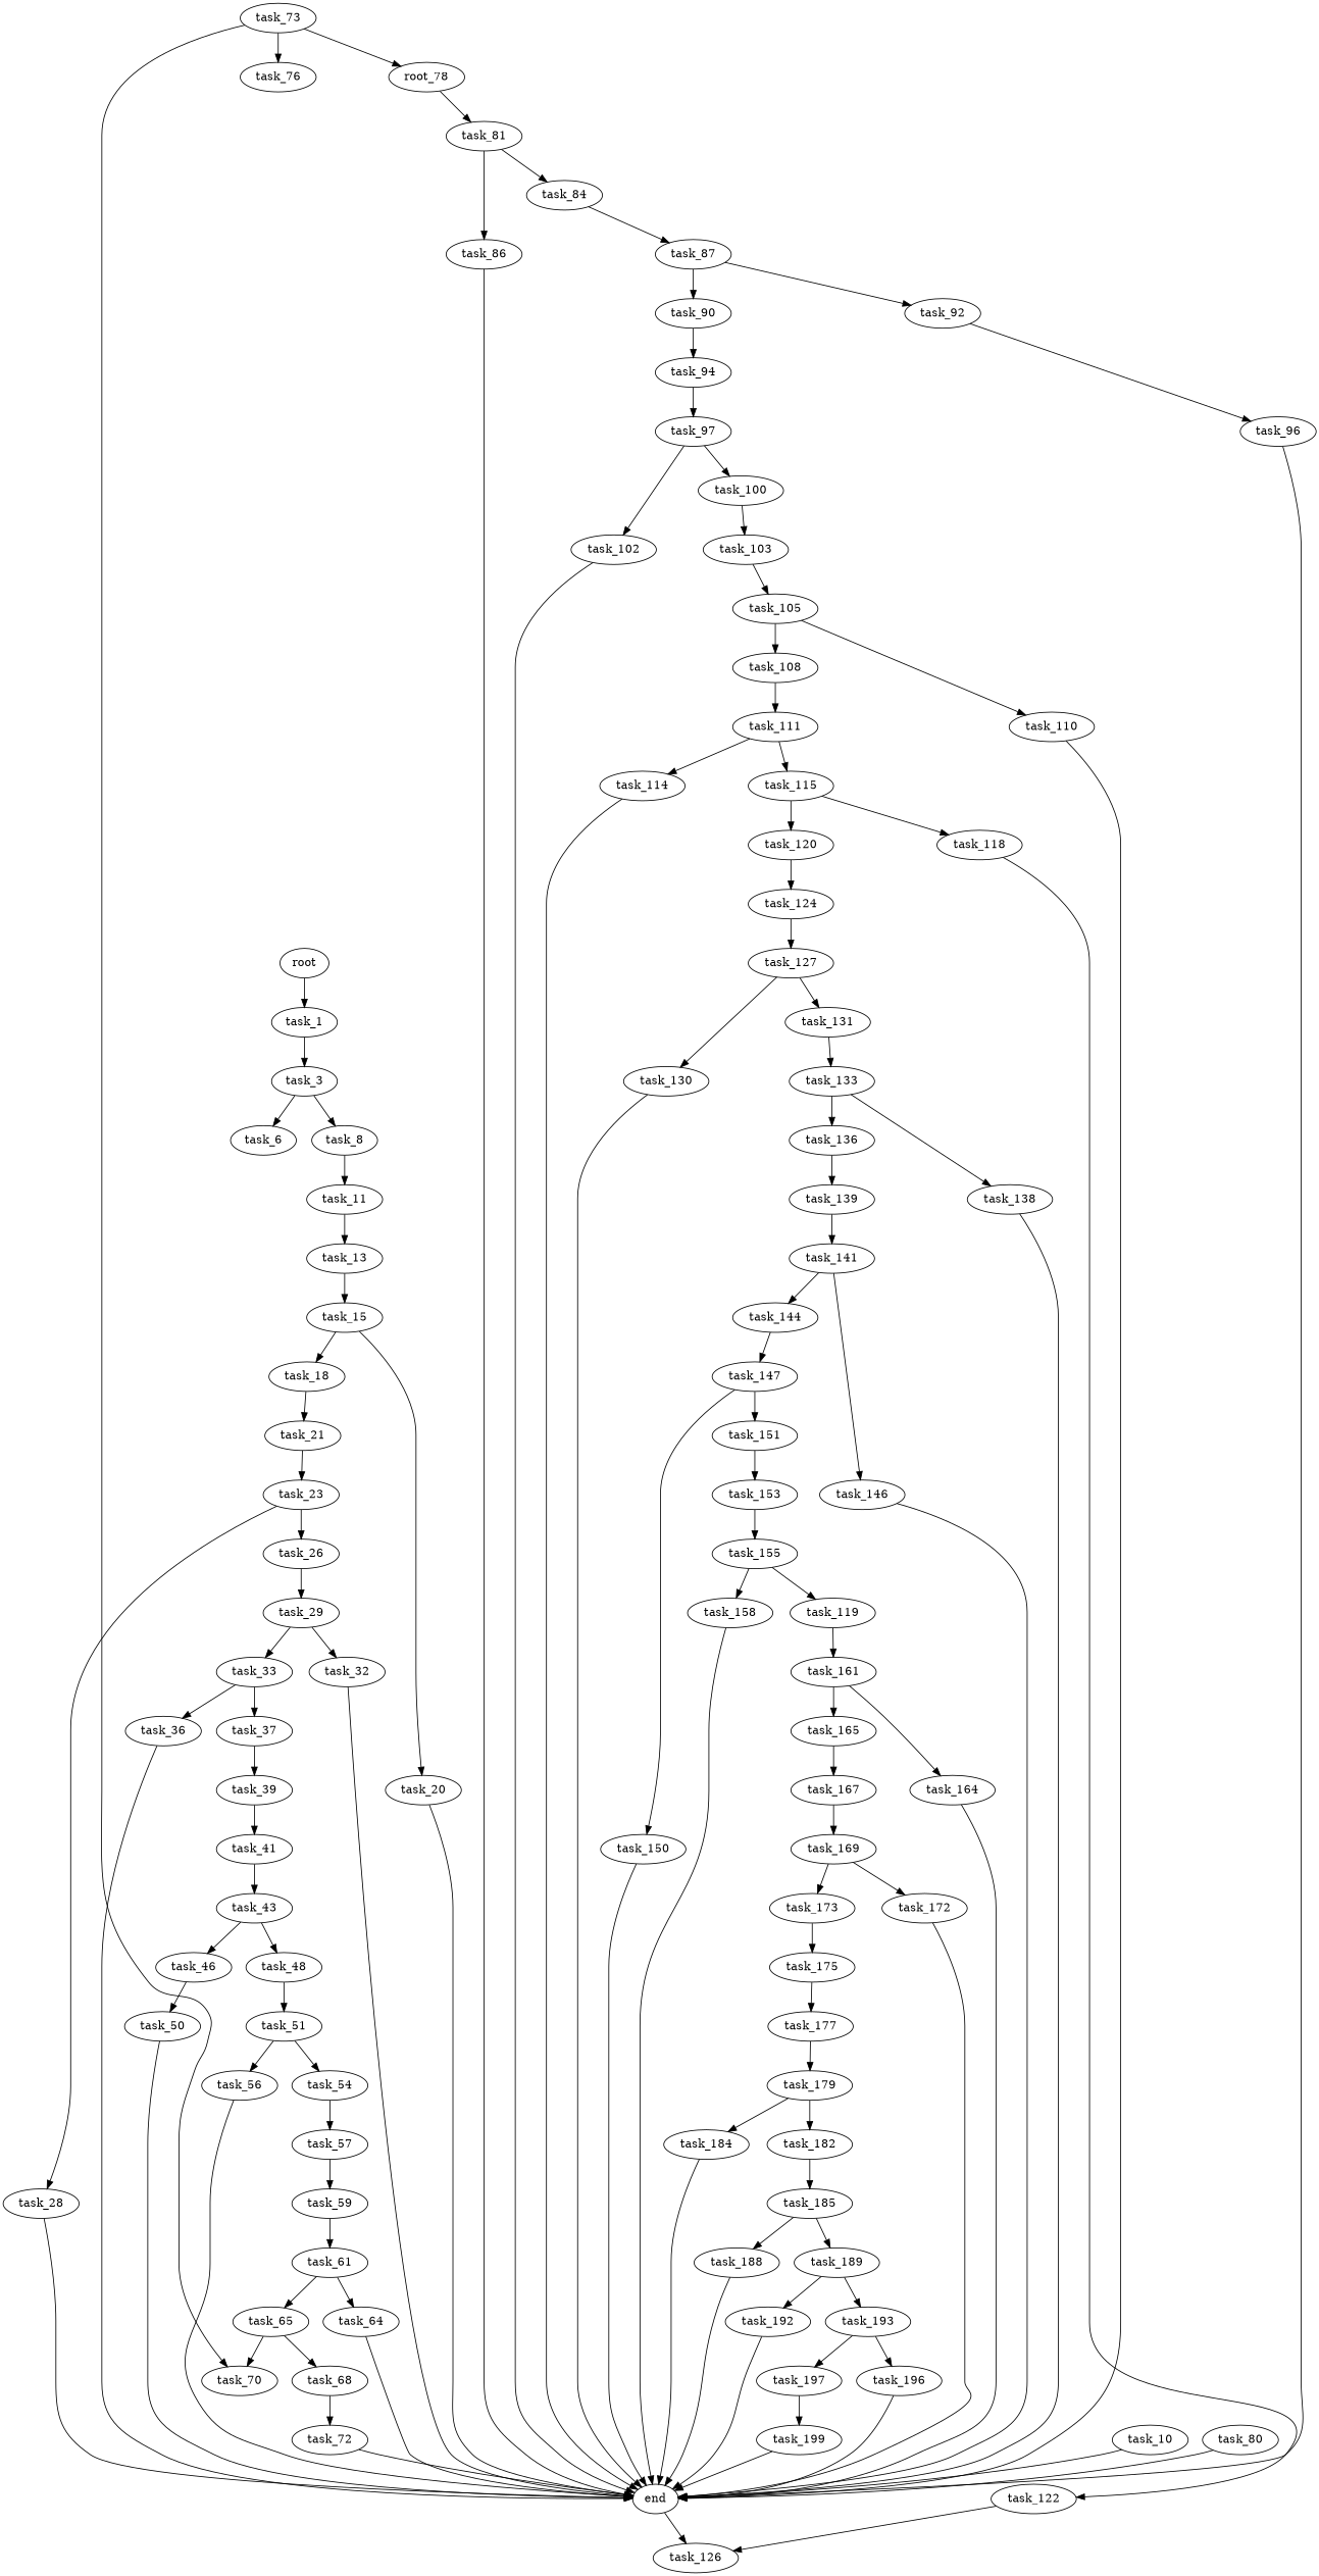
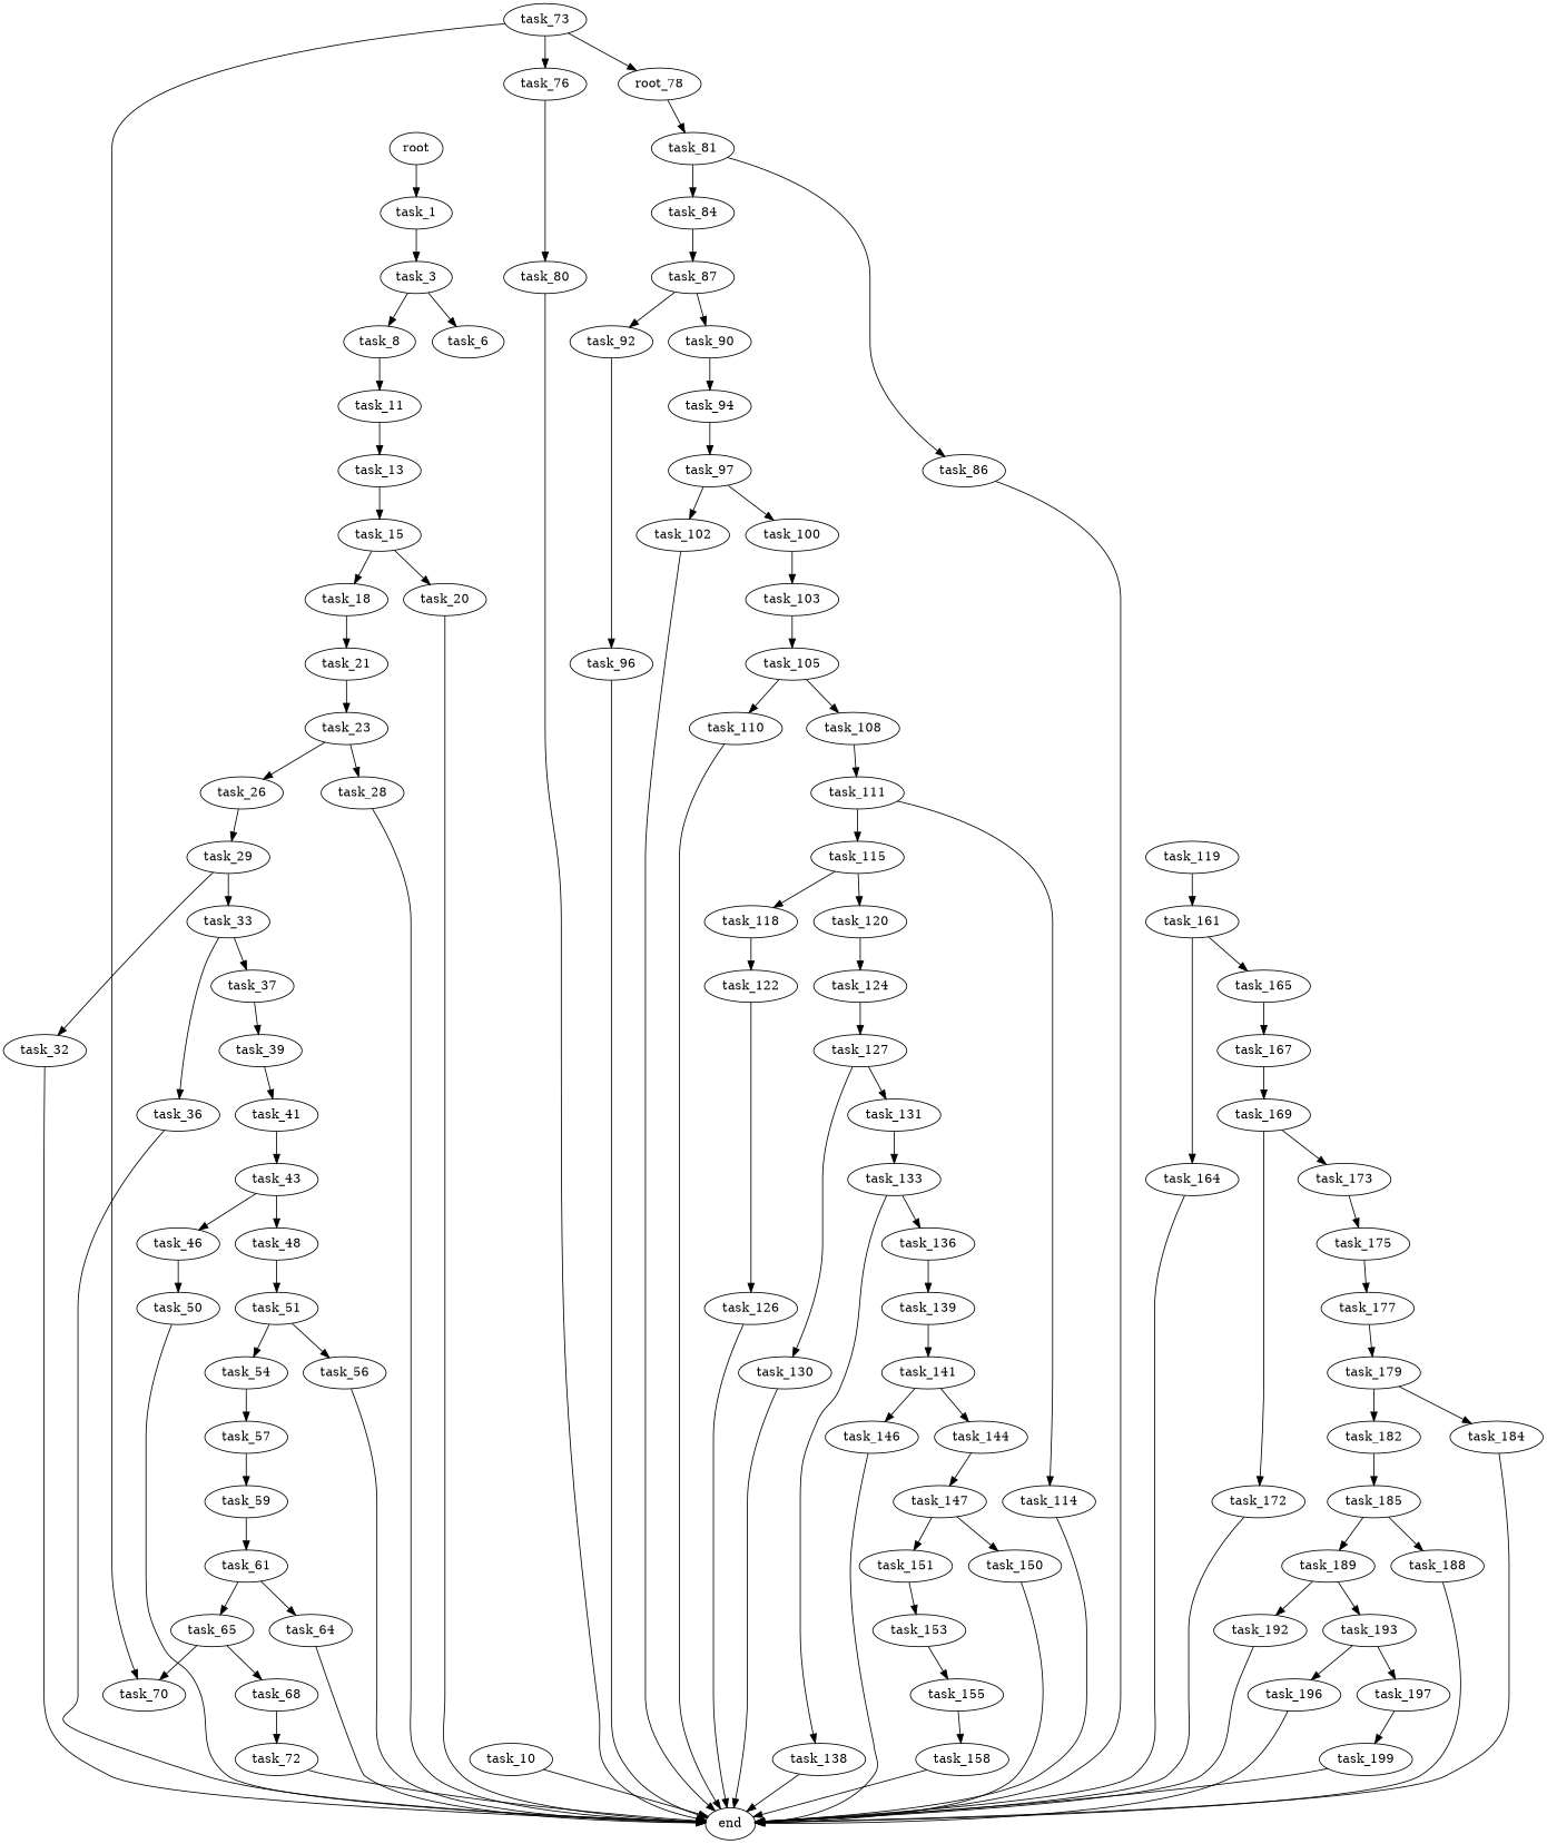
  digraph {
    root
    task_1
    task_3
    task_6
    task_8
    task_11
    task_10
    end
    task_13
    task_15
    task_18
    task_20
    task_21
    task_23
    task_26
    task_28
    task_29
    task_32
    task_33
    task_36
    task_37
    task_39
    task_41
    task_43
    task_46
    task_48
    task_50
    task_51
    task_54
    task_56
    task_57
    task_59
    task_61
    task_64
    task_65
    task_68
    task_70
    task_72
    task_73
    task_76
    n41 [label=root_78]
    task_80
    task_81
    task_84
    task_86
    task_87
    task_90
    task_92
    task_94
    task_96
    task_97
    task_100
    task_102
    task_103
    task_105
    task_108
    task_110
    task_111
    task_114
    task_115
    task_118
    task_120
    task_122
    task_124
    task_126
    task_127
    task_130
    task_131
    task_133
    task_136
    task_138
    task_139
    task_141
    task_144
    task_146
    task_147
    task_150
    task_151
    task_153
    task_155
    task_158
    n82 [label=task_119]
    task_161
    task_164
    task_165
    task_167
    task_169
    task_172
    task_173
    task_175
    task_177
    task_179
    task_182
    task_184
    task_185
    task_188
    task_189
    task_192
    task_193
    task_196
    task_197
    task_199
    root -> task_1
    task_1 -> task_3
    task_3 -> task_6
    task_3 -> task_8
    task_8 -> task_11
    task_11 -> task_13
    task_10 -> end
    task_13 -> task_15
    task_15 -> task_18
    task_15 -> task_20
    task_18 -> task_21
    task_20 -> end
    task_21 -> task_23
    task_23 -> task_26
    task_23 -> task_28
    task_26 -> task_29
    task_28 -> end
    task_29 -> task_32
    task_29 -> task_33
    task_32 -> end
    task_33 -> task_36
    task_33 -> task_37
    task_36 -> end
    task_37 -> task_39
    task_39 -> task_41
    task_41 -> task_43
    task_43 -> task_46
    task_43 -> task_48
    task_46 -> task_50
    task_48 -> task_51
    task_50 -> end
    task_51 -> task_54
    task_51 -> task_56
    task_54 -> task_57
    task_56 -> end
    task_57 -> task_59
    task_59 -> task_61
    task_61 -> task_64
    task_61 -> task_65
    task_64 -> end
    task_65 -> task_68
    task_65 -> task_70
    task_68 -> task_72
    task_72 -> end
    task_73 -> task_70
    task_73 -> task_76
    task_73 -> n41
+   task_76 -> task_80
    n41 -> task_81
    task_80 -> end
    task_81 -> task_84
    task_81 -> task_86
    task_84 -> task_87
    task_86 -> end
    task_87 -> task_90
    task_87 -> task_92
    task_90 -> task_94
    task_92 -> task_96
    task_94 -> task_97
    task_96 -> end
    task_97 -> task_100
    task_97 -> task_102
    task_100 -> task_103
    task_102 -> end
    task_103 -> task_105
    task_105 -> task_108
    task_105 -> task_110
    task_108 -> task_111
    task_110 -> end
    task_111 -> task_114
    task_111 -> task_115
    task_114 -> end
    task_115 -> task_118
    task_115 -> task_120
    task_118 -> task_122
    task_120 -> task_124
    task_122 -> task_126
    task_124 -> task_127
-   end -> task_126
+   task_126 -> end
    task_127 -> task_130
    task_127 -> task_131
    task_130 -> end
    task_131 -> task_133
    task_133 -> task_136
    task_133 -> task_138
    task_136 -> task_139
    task_138 -> end
    task_139 -> task_141
    task_141 -> task_144
    task_141 -> task_146
    task_144 -> task_147
    task_146 -> end
    task_147 -> task_150
    task_147 -> task_151
    task_150 -> end
    task_151 -> task_153
    task_153 -> task_155
    task_155 -> task_158
-   task_155 -> n82
    task_158 -> end
    n82 -> task_161
    task_161 -> task_164
    task_161 -> task_165
    task_164 -> end
    task_165 -> task_167
    task_167 -> task_169
    task_169 -> task_172
    task_169 -> task_173
    task_172 -> end
    task_173 -> task_175
    task_175 -> task_177
    task_177 -> task_179
    task_179 -> task_182
    task_179 -> task_184
    task_182 -> task_185
    task_184 -> end
    task_185 -> task_188
    task_185 -> task_189
    task_188 -> end
    task_189 -> task_192
    task_189 -> task_193
    task_192 -> end
    task_193 -> task_196
    task_193 -> task_197
    task_196 -> end
    task_197 -> task_199
    task_199 -> end
  }
